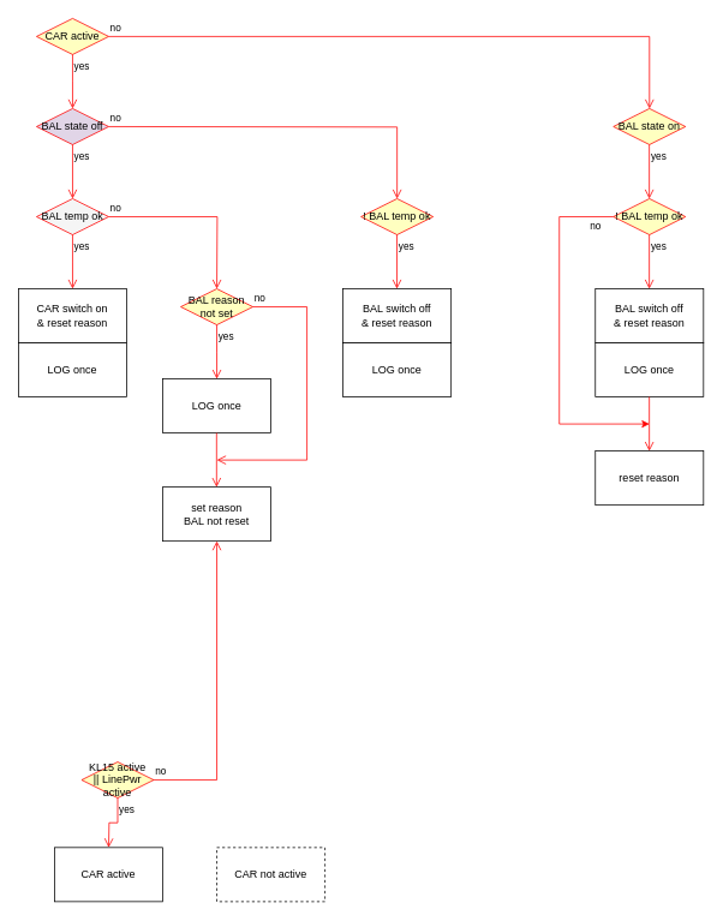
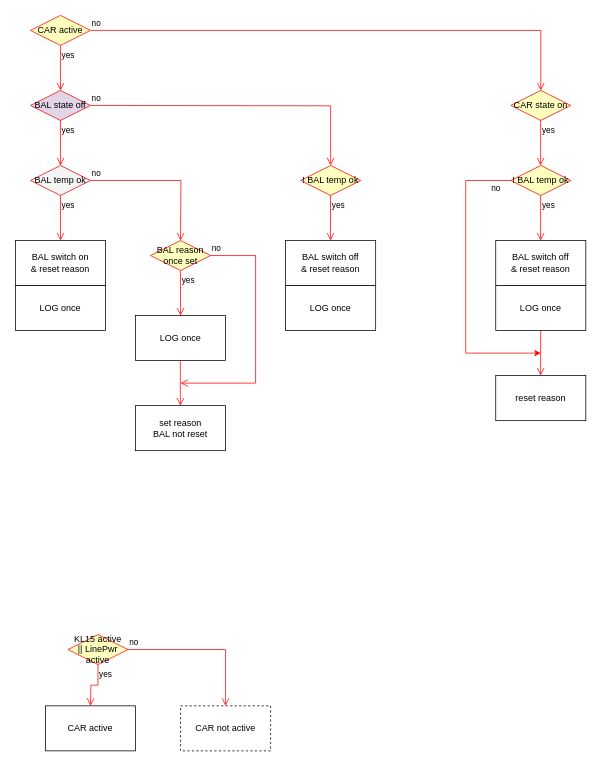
  <mxCell id="0" />
  <mxCell id="1" parent="0" />
- <mxCell id="2" value="CAR switch on&lt;br&gt;&amp;amp; reset reason" style="rounded=0;whiteSpace=wrap;html=1;" vertex="1" parent="1"><mxGeometry x="20" y="320" width="120" height="60" as="geometry" /></mxCell>
+ <mxCell id="2" value="BAL switch on&lt;br&gt;&amp;amp; reset reason" style="rounded=0;whiteSpace=wrap;html=1;" vertex="1" parent="1"><mxGeometry x="20" y="320" width="120" height="60" as="geometry" /></mxCell>
  <mxCell id="3" value="LOG once" style="rounded=0;whiteSpace=wrap;html=1;" vertex="1" parent="1"><mxGeometry x="20" y="380" width="120" height="60" as="geometry" /></mxCell>
  <mxCell id="4" value="BAL switch off&lt;br&gt;&amp;amp; reset reason" style="rounded=0;whiteSpace=wrap;html=1;" vertex="1" parent="1"><mxGeometry x="380" y="320" width="120" height="60" as="geometry" /></mxCell>
  <mxCell id="5" value="LOG once" style="rounded=0;whiteSpace=wrap;html=1;" vertex="1" parent="1"><mxGeometry x="380" y="380" width="120" height="60" as="geometry" /></mxCell>
  <mxCell id="6" value="BAL switch off&lt;br&gt;&amp;amp; reset reason" style="rounded=0;whiteSpace=wrap;html=1;" vertex="1" parent="1"><mxGeometry x="660" y="320" width="120" height="60" as="geometry" /></mxCell>
  <mxCell id="7" value="LOG once" style="rounded=0;whiteSpace=wrap;html=1;" vertex="1" parent="1"><mxGeometry x="660" y="380" width="120" height="60" as="geometry" /></mxCell>
  <mxCell id="8" value="set reason&lt;br&gt;BAL not reset" style="rounded=0;whiteSpace=wrap;html=1;" vertex="1" parent="1"><mxGeometry x="180" y="540" width="120" height="60" as="geometry" /></mxCell>
  <mxCell id="9" value="LOG once" style="rounded=0;whiteSpace=wrap;html=1;" vertex="1" parent="1"><mxGeometry x="180" y="420" width="120" height="60" as="geometry" /></mxCell>
  <mxCell id="10" value="reset reason" style="rounded=0;whiteSpace=wrap;html=1;" vertex="1" parent="1"><mxGeometry x="660" y="500" width="120" height="60" as="geometry" /></mxCell>
  <mxCell id="11" value="CAR active" style="rounded=0;whiteSpace=wrap;html=1;" vertex="1" parent="1"><mxGeometry x="60" y="940" width="120" height="60" as="geometry" /></mxCell>
  <mxCell id="12" value="KL15 active&lt;br&gt;|| LinePwr active" style="rhombus;whiteSpace=wrap;html=1;fillColor=#ffffc0;strokeColor=#ff0000;" vertex="1" parent="1"><mxGeometry x="90" y="845" width="80" height="40" as="geometry" /></mxCell>
- <mxCell id="13" value="no" style="edgeStyle=orthogonalEdgeStyle;html=1;align=left;verticalAlign=bottom;endArrow=open;endSize=8;strokeColor=#ff0000;rounded=0;comic=0;sketch=0;" edge="1" source="12" parent="1" target="8"><mxGeometry x="-1" relative="1" as="geometry"><mxPoint x="260" y="860" as="targetPoint" /></mxGeometry></mxCell>
+ <mxCell id="13" value="no" style="edgeStyle=orthogonalEdgeStyle;html=1;align=left;verticalAlign=bottom;endArrow=open;endSize=8;strokeColor=#ff0000;rounded=0;comic=0;sketch=0;entryX=0.5;entryY=0;entryDx=0;entryDy=0;" edge="1" source="12" parent="1" target="15"><mxGeometry x="-1" relative="1" as="geometry"><mxPoint x="260" y="860" as="targetPoint" /></mxGeometry></mxCell>
  <mxCell id="14" value="yes" style="edgeStyle=orthogonalEdgeStyle;html=1;align=left;verticalAlign=top;endArrow=open;endSize=8;strokeColor=#ff0000;rounded=0;comic=0;sketch=0;" edge="1" source="12" parent="1"><mxGeometry x="-1" relative="1" as="geometry"><mxPoint x="120" y="940" as="targetPoint" /></mxGeometry></mxCell>
  <mxCell id="15" value="CAR not active" style="rounded=0;whiteSpace=wrap;html=1;dashed=1;" vertex="1" parent="1"><mxGeometry x="240" y="940" width="120" height="60" as="geometry" /></mxCell>
  <mxCell id="16" value="CAR active" style="rhombus;whiteSpace=wrap;html=1;fillColor=#ffffc0;strokeColor=#ff0000;" vertex="1" parent="1"><mxGeometry x="40" y="20" width="80" height="40" as="geometry" /></mxCell>
  <mxCell id="17" value="no" style="edgeStyle=orthogonalEdgeStyle;html=1;align=left;verticalAlign=bottom;endArrow=open;endSize=8;strokeColor=#ff0000;rounded=0;comic=0;sketch=0;entryX=0.5;entryY=0;entryDx=0;entryDy=0;" edge="1" source="16" parent="1" target="32"><mxGeometry x="-1" relative="1" as="geometry"><mxPoint x="740" y="120" as="targetPoint" /><Array as="points"><mxPoint x="720" y="40" /></Array></mxGeometry></mxCell>
  <mxCell id="18" value="yes" style="edgeStyle=orthogonalEdgeStyle;html=1;align=left;verticalAlign=top;endArrow=open;endSize=8;strokeColor=#ff0000;rounded=0;comic=0;sketch=0;" edge="1" source="16" parent="1"><mxGeometry x="-1" relative="1" as="geometry"><mxPoint x="80" y="120" as="targetPoint" /></mxGeometry></mxCell>
  <mxCell id="19" value="BAL state off" style="rhombus;whiteSpace=wrap;html=1;fillColor=#e1d5e7;strokeColor=#ff0000;" vertex="1" parent="1"><mxGeometry x="40" y="120" width="80" height="40" as="geometry" /></mxCell>
  <mxCell id="20" value="no" style="edgeStyle=orthogonalEdgeStyle;html=1;align=left;verticalAlign=bottom;endArrow=open;endSize=8;strokeColor=#ff0000;rounded=0;comic=0;sketch=0;entryX=0.5;entryY=0;entryDx=0;entryDy=0;" edge="1" parent="1" target="29"><mxGeometry x="-1" relative="1" as="geometry"><mxPoint x="440" y="195" as="targetPoint" /><mxPoint x="120" y="140" as="sourcePoint" /></mxGeometry></mxCell>
  <mxCell id="21" value="yes" style="edgeStyle=orthogonalEdgeStyle;html=1;align=left;verticalAlign=top;endArrow=open;endSize=8;strokeColor=#ff0000;rounded=0;comic=0;sketch=0;" edge="1" parent="1"><mxGeometry x="-1" relative="1" as="geometry"><mxPoint x="80" y="220" as="targetPoint" /><mxPoint x="80" y="160" as="sourcePoint" /></mxGeometry></mxCell>
  <mxCell id="22" value="BAL temp ok" style="rhombus;whiteSpace=wrap;html=1;fillColor=#f5f5f5;strokeColor=#ff0000;" vertex="1" parent="1"><mxGeometry x="40" y="220" width="80" height="40" as="geometry" /></mxCell>
  <mxCell id="23" value="no" style="edgeStyle=orthogonalEdgeStyle;html=1;align=left;verticalAlign=bottom;endArrow=open;endSize=8;strokeColor=#ff0000;rounded=0;comic=0;sketch=0;entryX=0.5;entryY=0;entryDx=0;entryDy=0;" edge="1" source="22" parent="1"><mxGeometry x="-1" relative="1" as="geometry"><mxPoint x="240" y="320" as="targetPoint" /></mxGeometry></mxCell>
  <mxCell id="24" value="yes" style="edgeStyle=orthogonalEdgeStyle;html=1;align=left;verticalAlign=top;endArrow=open;endSize=8;strokeColor=#ff0000;rounded=0;comic=0;sketch=0;" edge="1" source="22" parent="1"><mxGeometry x="-1" relative="1" as="geometry"><mxPoint x="80" y="320" as="targetPoint" /></mxGeometry></mxCell>
- <mxCell id="25" value="BAL reason not set" style="rhombus;whiteSpace=wrap;html=1;fillColor=#ffffc0;strokeColor=#ff0000;" vertex="1" parent="1"><mxGeometry x="200" y="320" width="80" height="40" as="geometry" /></mxCell>
+ <mxCell id="25" value="BAL reason once set" style="rhombus;whiteSpace=wrap;html=1;fillColor=#ffffc0;strokeColor=#ff0000;" vertex="1" parent="1"><mxGeometry x="200" y="320" width="80" height="40" as="geometry" /></mxCell>
  <mxCell id="26" value="no" style="edgeStyle=orthogonalEdgeStyle;html=1;align=left;verticalAlign=bottom;endArrow=open;endSize=8;strokeColor=#ff0000;rounded=0;comic=0;sketch=0;" edge="1" source="25" parent="1"><mxGeometry x="-1" relative="1" as="geometry"><mxPoint x="240" y="510" as="targetPoint" /><Array as="points"><mxPoint x="340" y="340" /><mxPoint x="340" y="510" /></Array></mxGeometry></mxCell>
  <mxCell id="27" value="yes" style="edgeStyle=orthogonalEdgeStyle;html=1;align=left;verticalAlign=top;endArrow=open;endSize=8;strokeColor=#ff0000;rounded=0;comic=0;sketch=0;" edge="1" source="25" parent="1"><mxGeometry x="-1" relative="1" as="geometry"><mxPoint x="240" y="420" as="targetPoint" /></mxGeometry></mxCell>
  <mxCell id="28" value="" style="edgeStyle=orthogonalEdgeStyle;html=1;align=left;verticalAlign=top;endArrow=open;endSize=8;strokeColor=#ff0000;rounded=0;comic=0;sketch=0;" edge="1" parent="1"><mxGeometry x="-1" relative="1" as="geometry"><mxPoint x="239.72" y="540" as="targetPoint" /><mxPoint x="239.72" y="480" as="sourcePoint" /></mxGeometry></mxCell>
  <mxCell id="29" value="! BAL temp ok" style="rhombus;whiteSpace=wrap;html=1;fillColor=#ffffc0;strokeColor=#ff0000;" vertex="1" parent="1"><mxGeometry x="400" y="220" width="80" height="40" as="geometry" /></mxCell>
  <mxCell id="30" value="yes" style="edgeStyle=orthogonalEdgeStyle;html=1;align=left;verticalAlign=top;endArrow=open;endSize=8;strokeColor=#ff0000;rounded=0;comic=0;sketch=0;" edge="1" parent="1"><mxGeometry x="-1" relative="1" as="geometry"><mxPoint x="439.83" y="320" as="targetPoint" /><mxPoint x="439.83" y="260" as="sourcePoint" /></mxGeometry></mxCell>
  <mxCell id="31" value="! BAL temp ok" style="rhombus;whiteSpace=wrap;html=1;fillColor=#ffffc0;strokeColor=#ff0000;" vertex="1" parent="1"><mxGeometry x="680" y="220" width="80" height="40" as="geometry" /></mxCell>
- <mxCell id="32" value="BAL state on" style="rhombus;whiteSpace=wrap;html=1;fillColor=#ffffc0;strokeColor=#ff0000;" vertex="1" parent="1"><mxGeometry x="680" y="120" width="80" height="40" as="geometry" /></mxCell>
+ <mxCell id="32" value="CAR state on" style="rhombus;whiteSpace=wrap;html=1;fillColor=#ffffc0;strokeColor=#ff0000;" vertex="1" parent="1"><mxGeometry x="680" y="120" width="80" height="40" as="geometry" /></mxCell>
  <mxCell id="33" value="" style="edgeStyle=orthogonalEdgeStyle;html=1;align=left;verticalAlign=top;endArrow=open;endSize=8;strokeColor=#ff0000;rounded=0;comic=0;sketch=0;" edge="1" parent="1"><mxGeometry x="-1" relative="1" as="geometry"><mxPoint x="719.83" y="500" as="targetPoint" /><mxPoint x="719.83" y="440" as="sourcePoint" /></mxGeometry></mxCell>
  <mxCell id="34" value="yes" style="edgeStyle=orthogonalEdgeStyle;html=1;align=left;verticalAlign=top;endArrow=open;endSize=8;strokeColor=#ff0000;rounded=0;comic=0;sketch=0;" edge="1" parent="1"><mxGeometry x="-1" relative="1" as="geometry"><mxPoint x="719.8" y="320" as="targetPoint" /><mxPoint x="719.8" y="260" as="sourcePoint" /></mxGeometry></mxCell>
  <mxCell id="35" value="yes" style="edgeStyle=orthogonalEdgeStyle;html=1;align=left;verticalAlign=top;endArrow=open;endSize=8;strokeColor=#ff0000;rounded=0;comic=0;sketch=0;" edge="1" parent="1"><mxGeometry x="-1" relative="1" as="geometry"><mxPoint x="719.8" y="220" as="targetPoint" /><mxPoint x="719.8" y="160" as="sourcePoint" /></mxGeometry></mxCell>
  <mxCell id="36" value="no" style="endArrow=classic;html=1;rounded=0;comic=0;sketch=0;strokeColor=#FF0000;exitX=0;exitY=0.5;exitDx=0;exitDy=0;" edge="1" parent="1" source="31"><mxGeometry x="-0.897" y="10" width="50" height="50" relative="1" as="geometry"><mxPoint x="600" y="320" as="sourcePoint" /><mxPoint x="720" y="470" as="targetPoint" /><Array as="points"><mxPoint x="620" y="240" /><mxPoint x="620" y="470" /></Array><mxPoint as="offset" /></mxGeometry></mxCell>
